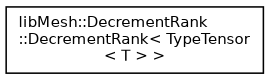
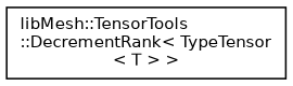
  digraph {
    rankdir=LR
-   n1 [color=black fillcolor=white fontname=Helvetica fontsize=10 height=0.2 label="libMesh::DecrementRank\l::DecrementRank\< TypeTensor\l\< T \> \>" shape=record style=filled width=0.4]
+   n1 [color=black fillcolor=white fontname=Helvetica fontsize=10 height=0.2 label="libMesh::TensorTools\l::DecrementRank\< TypeTensor\l\< T \> \>" shape=record style=filled width=0.4]
  }
